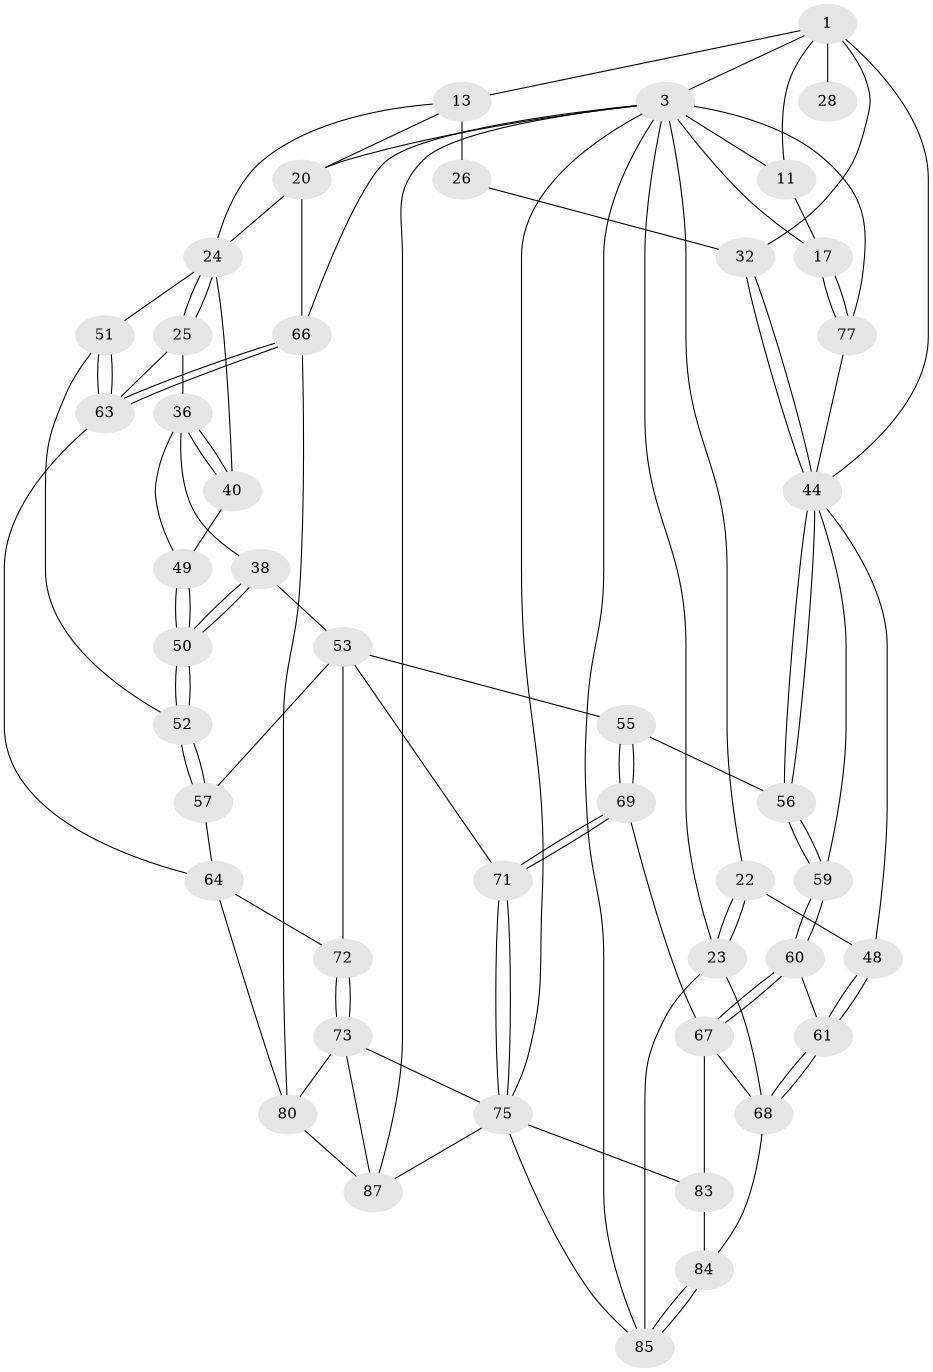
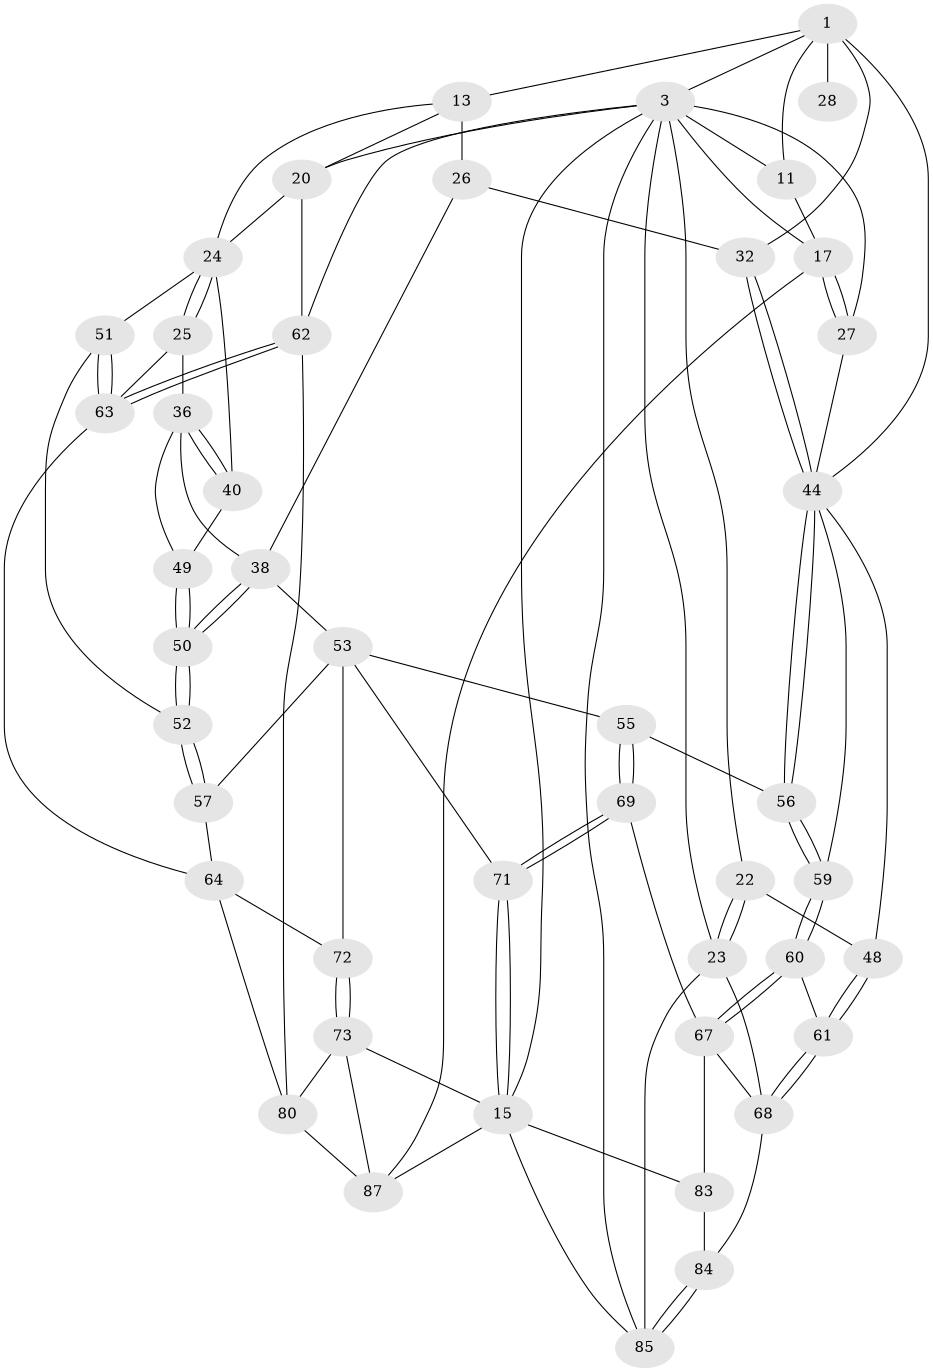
  graph {
    node [color=gray90 style=filled]
    1 [super="+2+8"]
    3 [super="+82+4"]
    11 [super="+12+16"]
    13 [super="+19+14"]
    28
    32 [super="+33"]
    44 [super="+45"]
    17
    20 [super="+42"]
    22
    23 [super="+70"]
-   27 [super="+30" label=77]
-   62 [super="+79" label=66]
-   75 [super="+88"]
+   27 [super="+30"]
+   62 [super="+79"]
+   75 [super="+88" label=15]
    85
    87 [super="+90"]
    24 [super="+41"]
    26 [super="+31"]
    48
    56
    59
    68 [super="+69"]
    63
    80 [super="+81"]
    83
    25
    40
    51
    38 [super="+39"]
    61
    84
    36 [super="+37"]
    49
    52
    50
    53 [super="+58+54"]
    57
    55
    71
    72
    60
    64 [super="+78+65"]
    n43 [label=69]
    73 [super="+74+86"]
    67 [super="+77"]
    1 -- 3
    1 -- 11
    1 -- 13 [weight=2]
    1 -- 28 [weight=2]
    1 -- 32 [weight=2]
    1 -- 44
    3 -- 11 [weight=2]
    3 -- 17
    3 -- 20
    3 -- 22
    3 -- 23
    3 -- 27
    3 -- 62
    3 -- 75
    3 -- 85
-   3 -- 87
+   17 -- 87
    11 -- 17
    13 -- 20
    13 -- 24
    13 -- 26
    32 -- 44
    32 -- 44
    44 -- 48
    44 -- 56
    44 -- 56
    44 -- 59
    17 -- 27
    17 -- 27
    20 -- 62
    20 -- 24
    22 -- 23
    22 -- 23
    22 -- 48
    23 -- 85
    23 -- 68
    27 -- 44
    62 -- 63
    62 -- 63
    62 -- 80
    75 -- 85
    75 -- 87
    75 -- 83
    24 -- 25
    24 -- 25
    24 -- 40
    24 -- 51
    26 -- 32
+   26 -- 38
    48 -- 61
    48 -- 61
    56 -- 59
    56 -- 59
    59 -- 60
    59 -- 60
    68 -- 84
    63 -- 64
    80 -- 87
    83 -- 84
    25 -- 63
    25 -- 36
    40 -- 49
    51 -- 63
    51 -- 63
    51 -- 52
    38 -- 50
    38 -- 50
    38 -- 53
    61 -- 68
    61 -- 68
    84 -- 85
    84 -- 85
    36 -- 40
    36 -- 40
    36 -- 38
    36 -- 49
    49 -- 50
    49 -- 50
    52 -- 57
    52 -- 57
    50 -- 52
    50 -- 52
    53 -- 57
    53 -- 55
    53 -- 71
    53 -- 72
    57 -- 64
    55 -- 56
    55 -- n43
    55 -- n43
    71 -- 75
    71 -- 75
    72 -- 73
    72 -- 73
    60 -- 61
    60 -- 67
    60 -- 67
    64 -- 80
    64 -- 72
    n43 -- 71
    n43 -- 71
    n43 -- 67
    73 -- 75 [weight=2]
    73 -- 87 [weight=2]
    73 -- 80
    67 -- 68
    67 -- 83
  }
